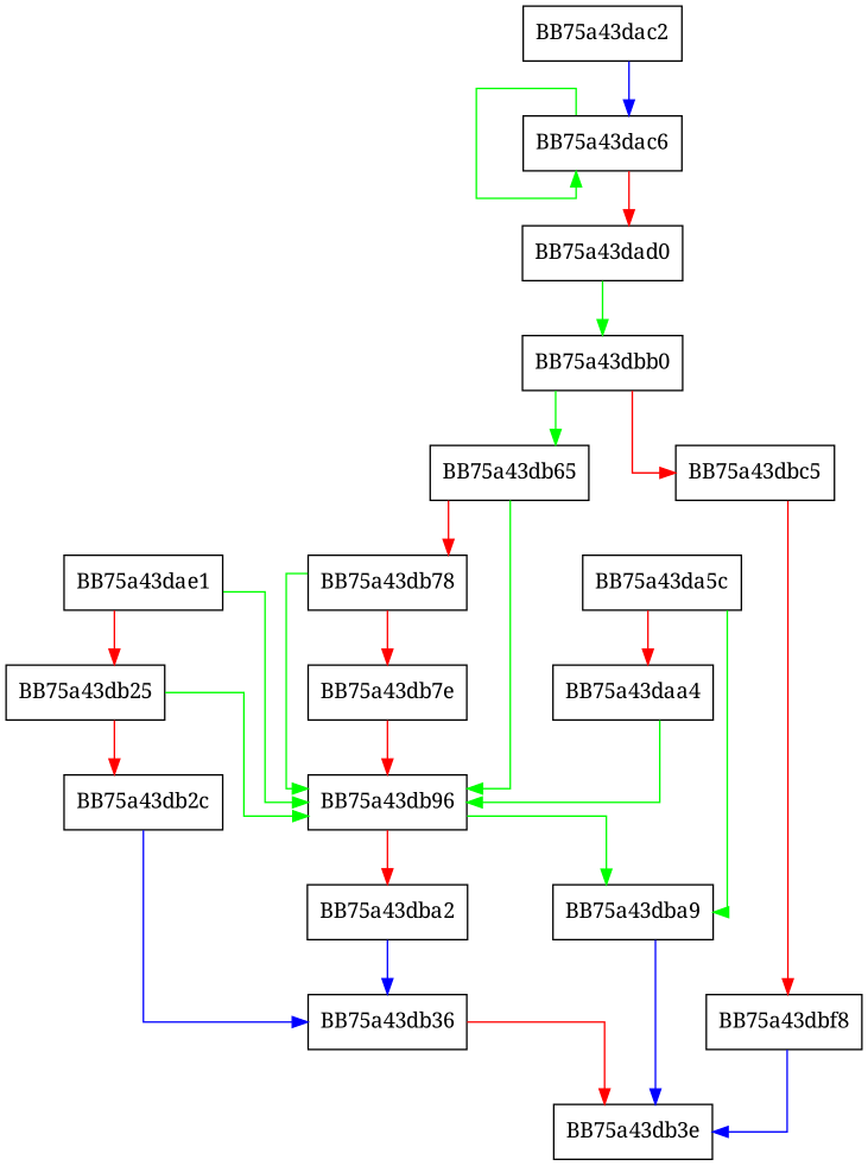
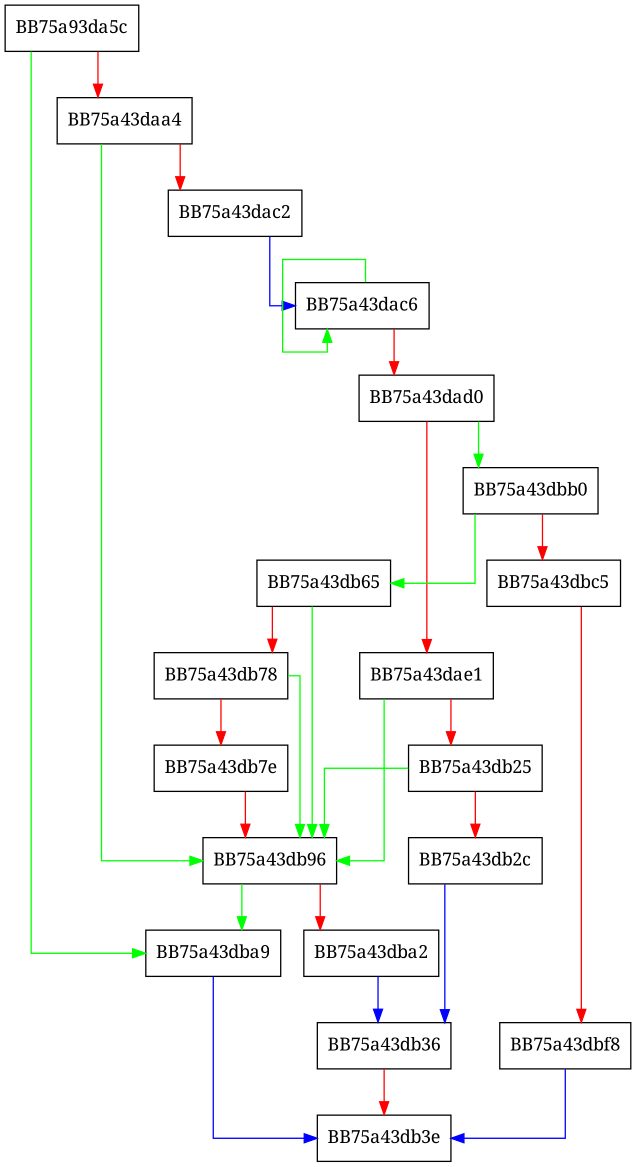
  digraph {
    fontname="Noto Serif"
    splines=ortho
    node [fontname="Noto Serif" shape=box]
    edge [color=red fontname="Noto Serif"]
-   BB75a43da5c
+   BB75a43da5c [label=BB75a93da5c]
    BB75a43dba9
    BB75a43daa4
    BB75a43db3e
    BB75a43db96
    BB75a43dac2
    BB75a43dba2
    BB75a43dac6
    BB75a43db36
    BB75a43dad0
    BB75a43dbb0
    BB75a43dae1
    BB75a43db65
    BB75a43dbc5
    BB75a43db25
    BB75a43db78
    BB75a43dbf8
    BB75a43db2c
    BB75a43db7e
    BB75a43da5c -> BB75a43dba9 [color=green]
    BB75a43da5c -> BB75a43daa4
    BB75a43dba9 -> BB75a43db3e [color=blue]
    BB75a43daa4 -> BB75a43db96 [color=green]
+   BB75a43daa4 -> BB75a43dac2
    BB75a43db96 -> BB75a43dba9 [color=green]
    BB75a43db96 -> BB75a43dba2
    BB75a43dac2 -> BB75a43dac6 [color=blue]
    BB75a43dba2 -> BB75a43db36 [color=blue]
    BB75a43dac6 -> BB75a43dac6 [color=green]
    BB75a43dac6 -> BB75a43dad0
    BB75a43db36 -> BB75a43db3e
    BB75a43dad0 -> BB75a43dbb0 [color=green]
+   BB75a43dad0 -> BB75a43dae1
    BB75a43dbb0 -> BB75a43db65 [color=green]
    BB75a43dbb0 -> BB75a43dbc5
    BB75a43dae1 -> BB75a43db96 [color=green]
    BB75a43dae1 -> BB75a43db25
    BB75a43db65 -> BB75a43db96 [color=green]
    BB75a43db65 -> BB75a43db78
    BB75a43dbc5 -> BB75a43dbf8
    BB75a43db25 -> BB75a43db96 [color=green]
    BB75a43db25 -> BB75a43db2c
    BB75a43db78 -> BB75a43db96 [color=green]
    BB75a43db78 -> BB75a43db7e
    BB75a43dbf8 -> BB75a43db3e [color=blue]
    BB75a43db2c -> BB75a43db36 [color=blue]
    BB75a43db7e -> BB75a43db96
  }
